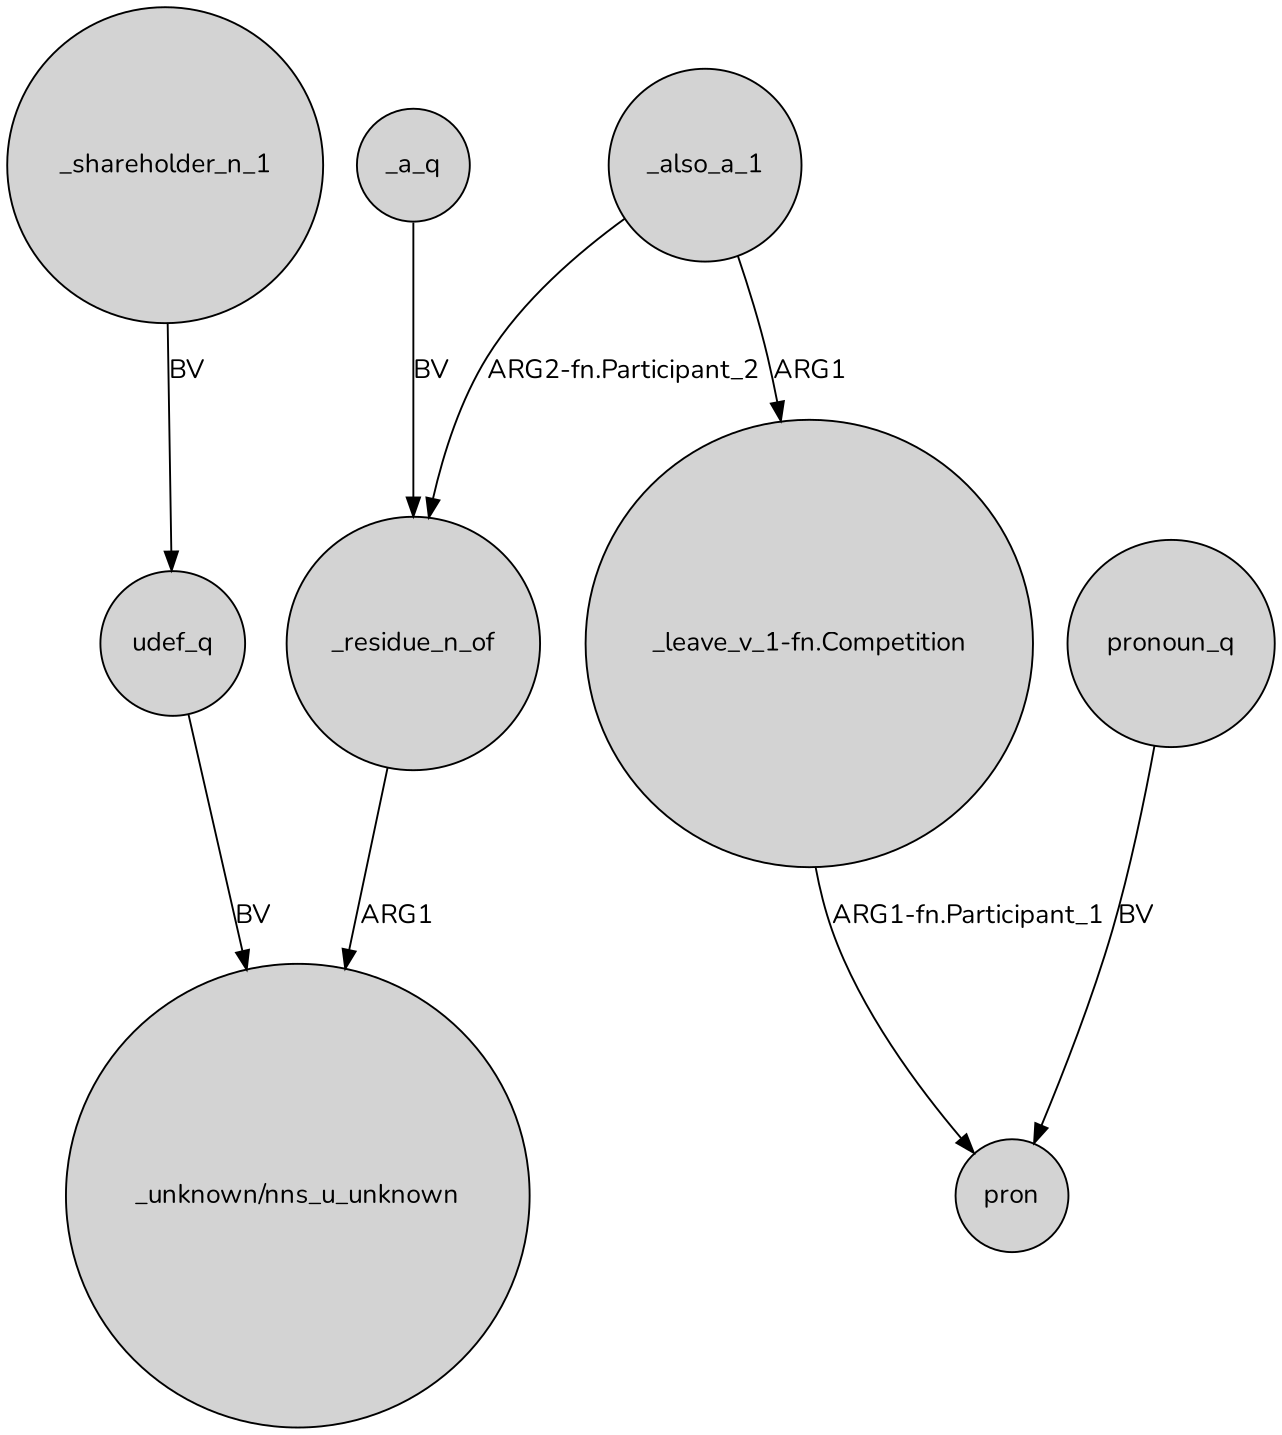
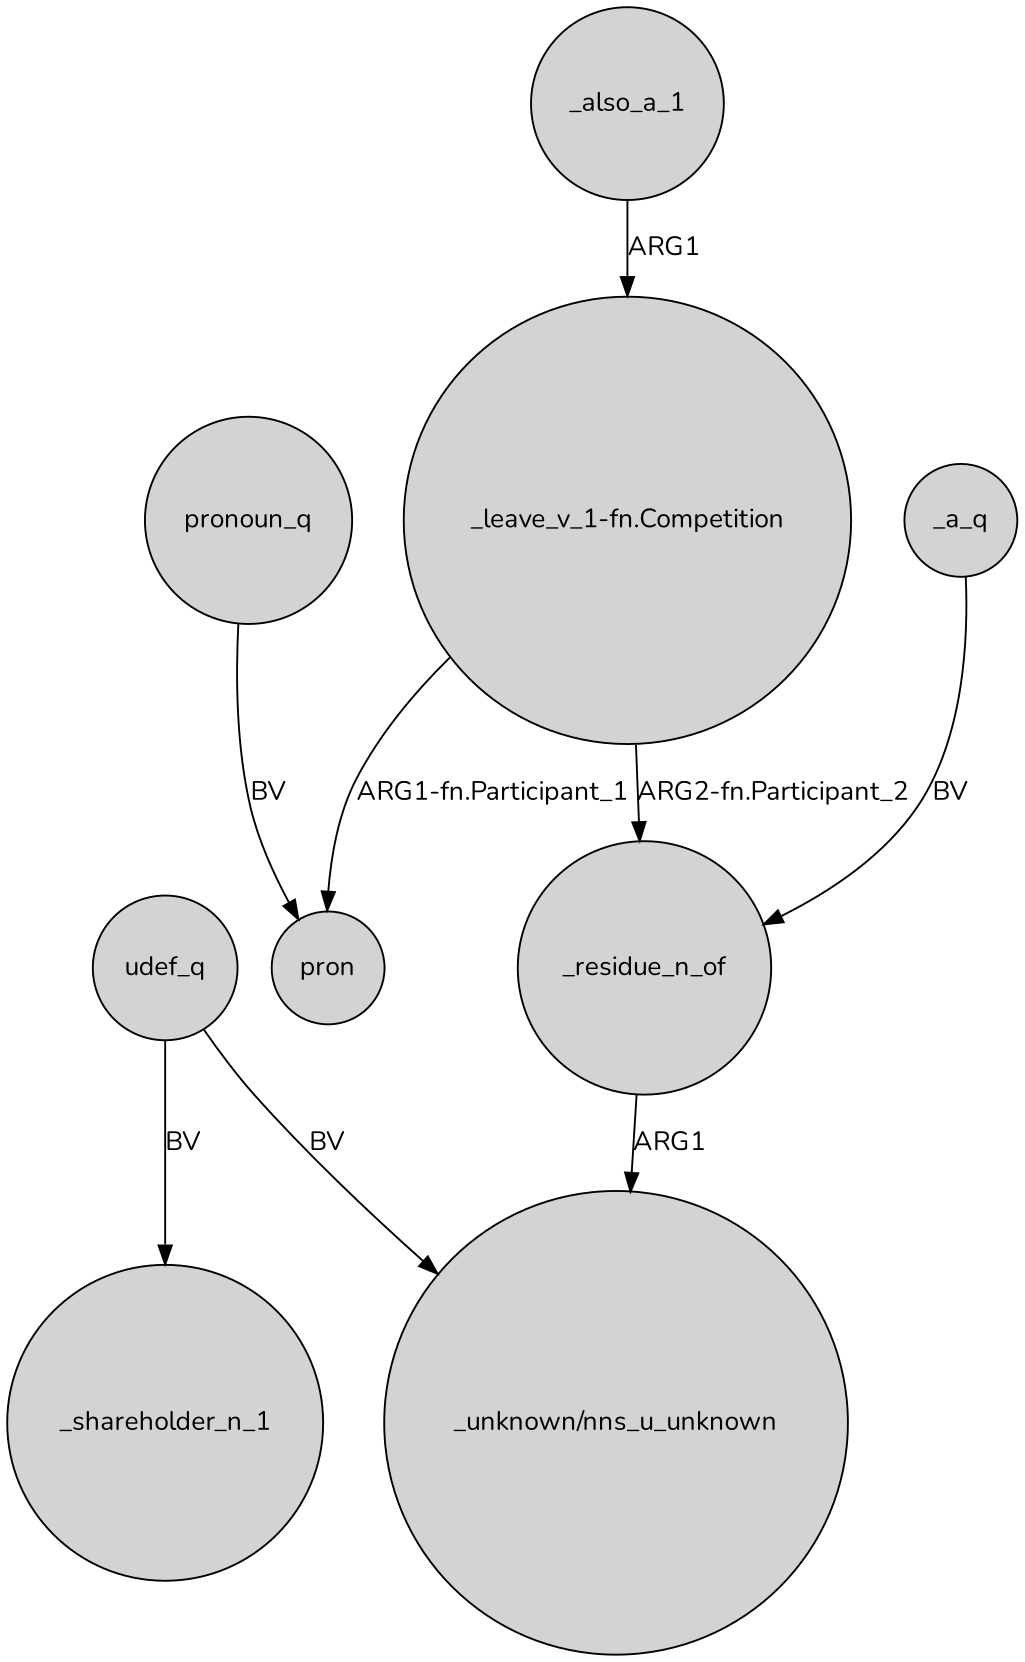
  digraph {
    fontname=Nunito
    node [fontname=Nunito shape=circle style=filled]
    edge [fontname=Nunito]
    n1 [label="_unknown/nns_u_unknown"]
    udef_q
    _shareholder_n_1
    "_leave_v_1-fn.Competition"
    _residue_n_of
    pron
    _a_q
    pronoun_q
    _also_a_1
    udef_q -> n1 [label=BV]
-   _shareholder_n_1 -> udef_q [label=BV]
-   _also_a_1 -> _residue_n_of [label="ARG2-fn.Participant_2"]
+   udef_q -> _shareholder_n_1 [label=BV]
+   "_leave_v_1-fn.Competition" -> _residue_n_of [label="ARG2-fn.Participant_2"]
    "_leave_v_1-fn.Competition" -> pron [label="ARG1-fn.Participant_1"]
    _residue_n_of -> n1 [label=ARG1]
    _a_q -> _residue_n_of [label=BV]
    pronoun_q -> pron [label=BV]
    _also_a_1 -> "_leave_v_1-fn.Competition" [label=ARG1]
  }
